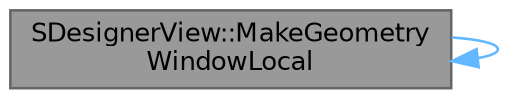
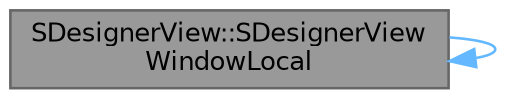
  digraph {
    rankdir=TB
-   n1 [color=gray40 fillcolor=grey60 fontcolor=black fontname=Helvetica fontsize=10 height=0.2 label="SDesignerView::MakeGeometry\lWindowLocal" shape=box style=filled width=0.4]
+   n1 [color=gray40 fillcolor=grey60 fontcolor=black fontname=Helvetica fontsize=10 height=0.2 label="SDesignerView::SDesignerView\lWindowLocal" shape=box style=filled width=0.4]
    n1 -> n1 [color=steelblue1 fontname=Helvetica fontsize=10 labelfontname=Helvetica labelfontsize=10 style=solid]
  }
